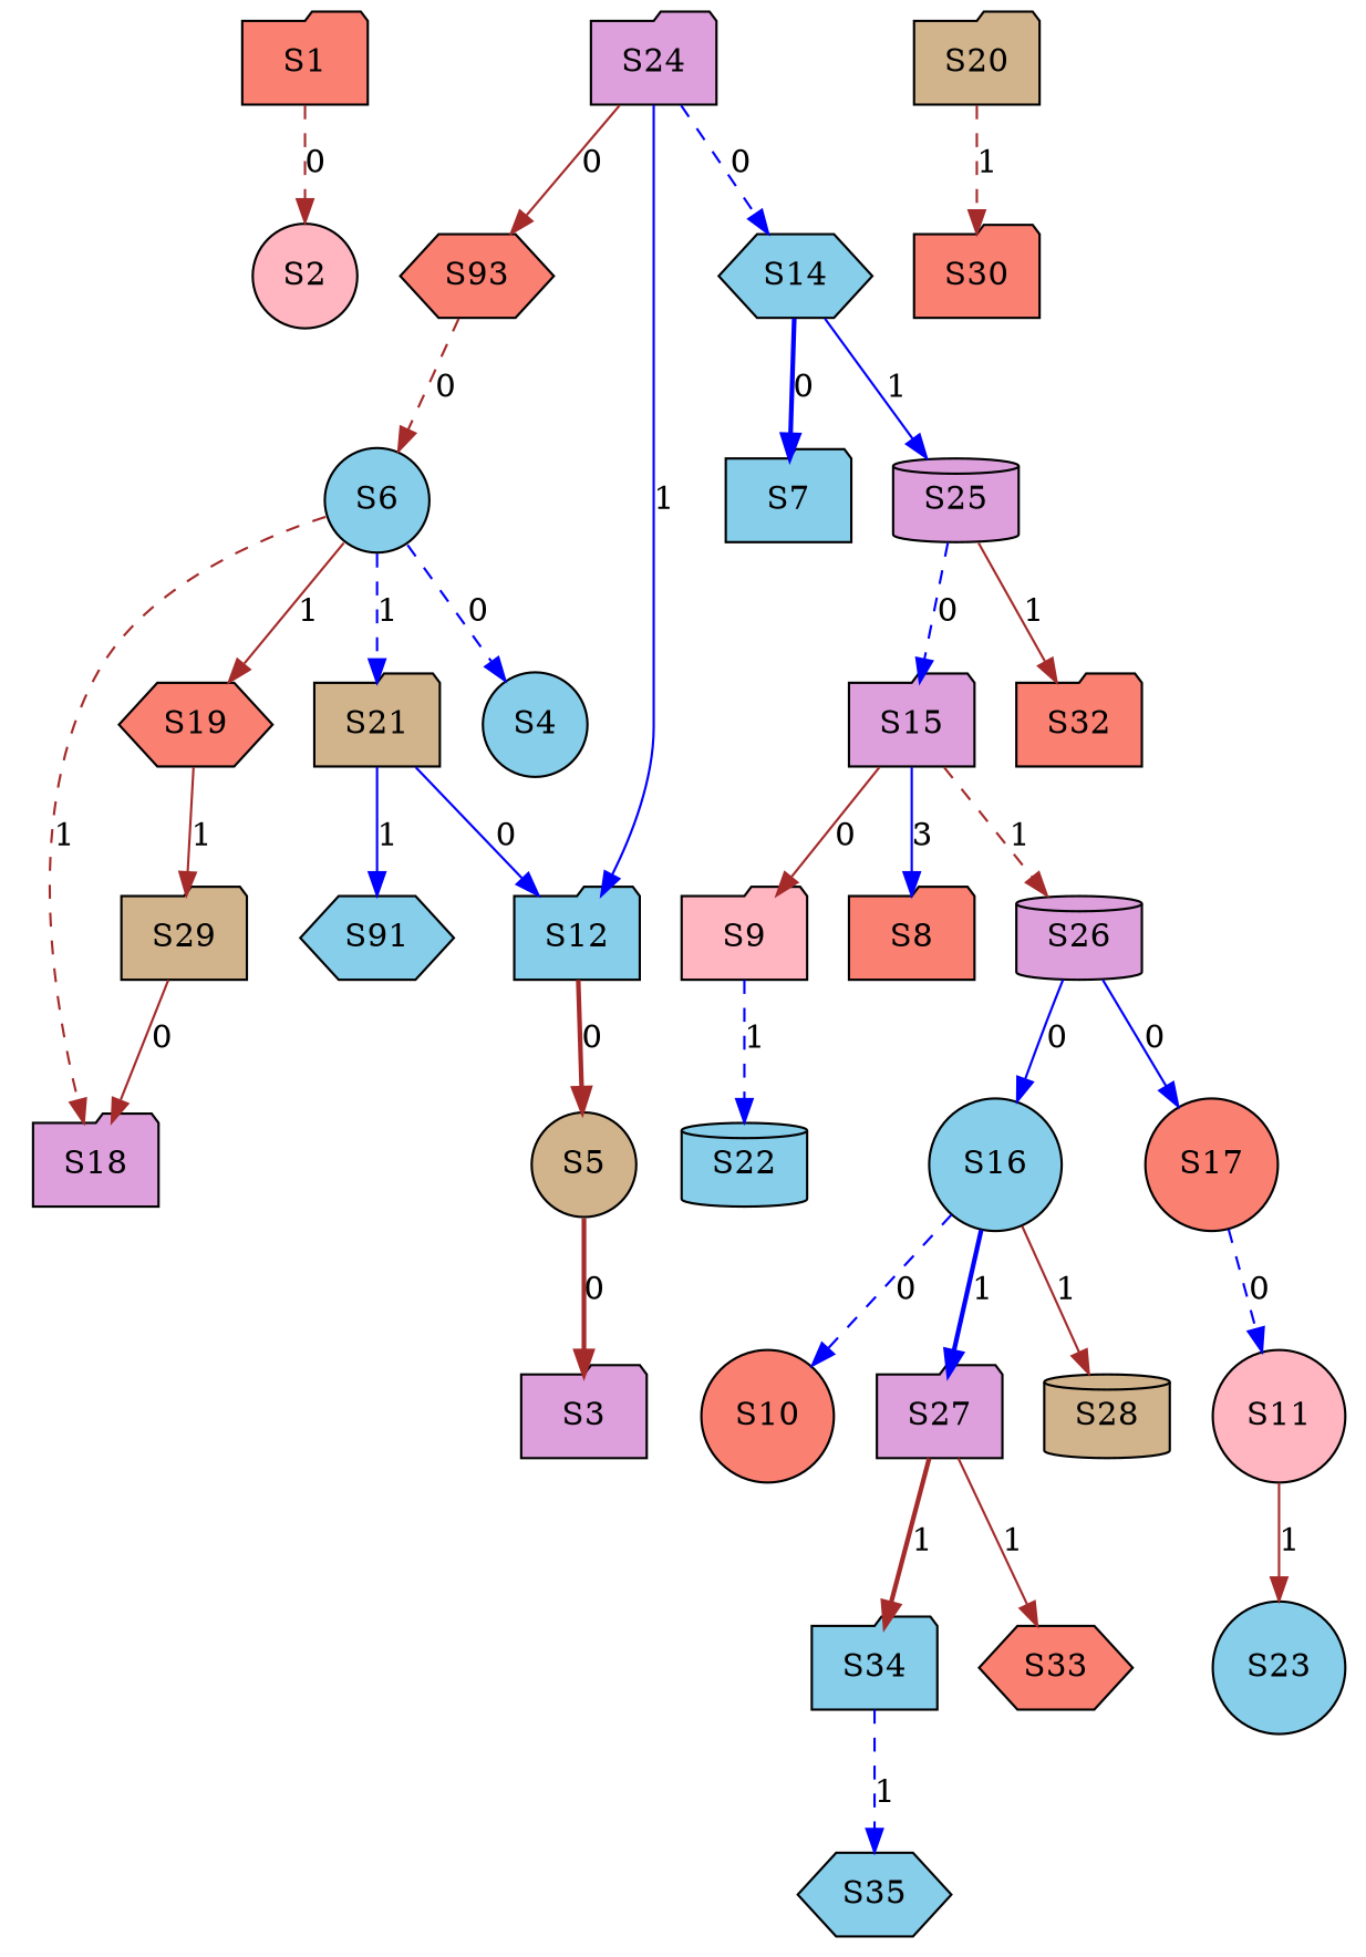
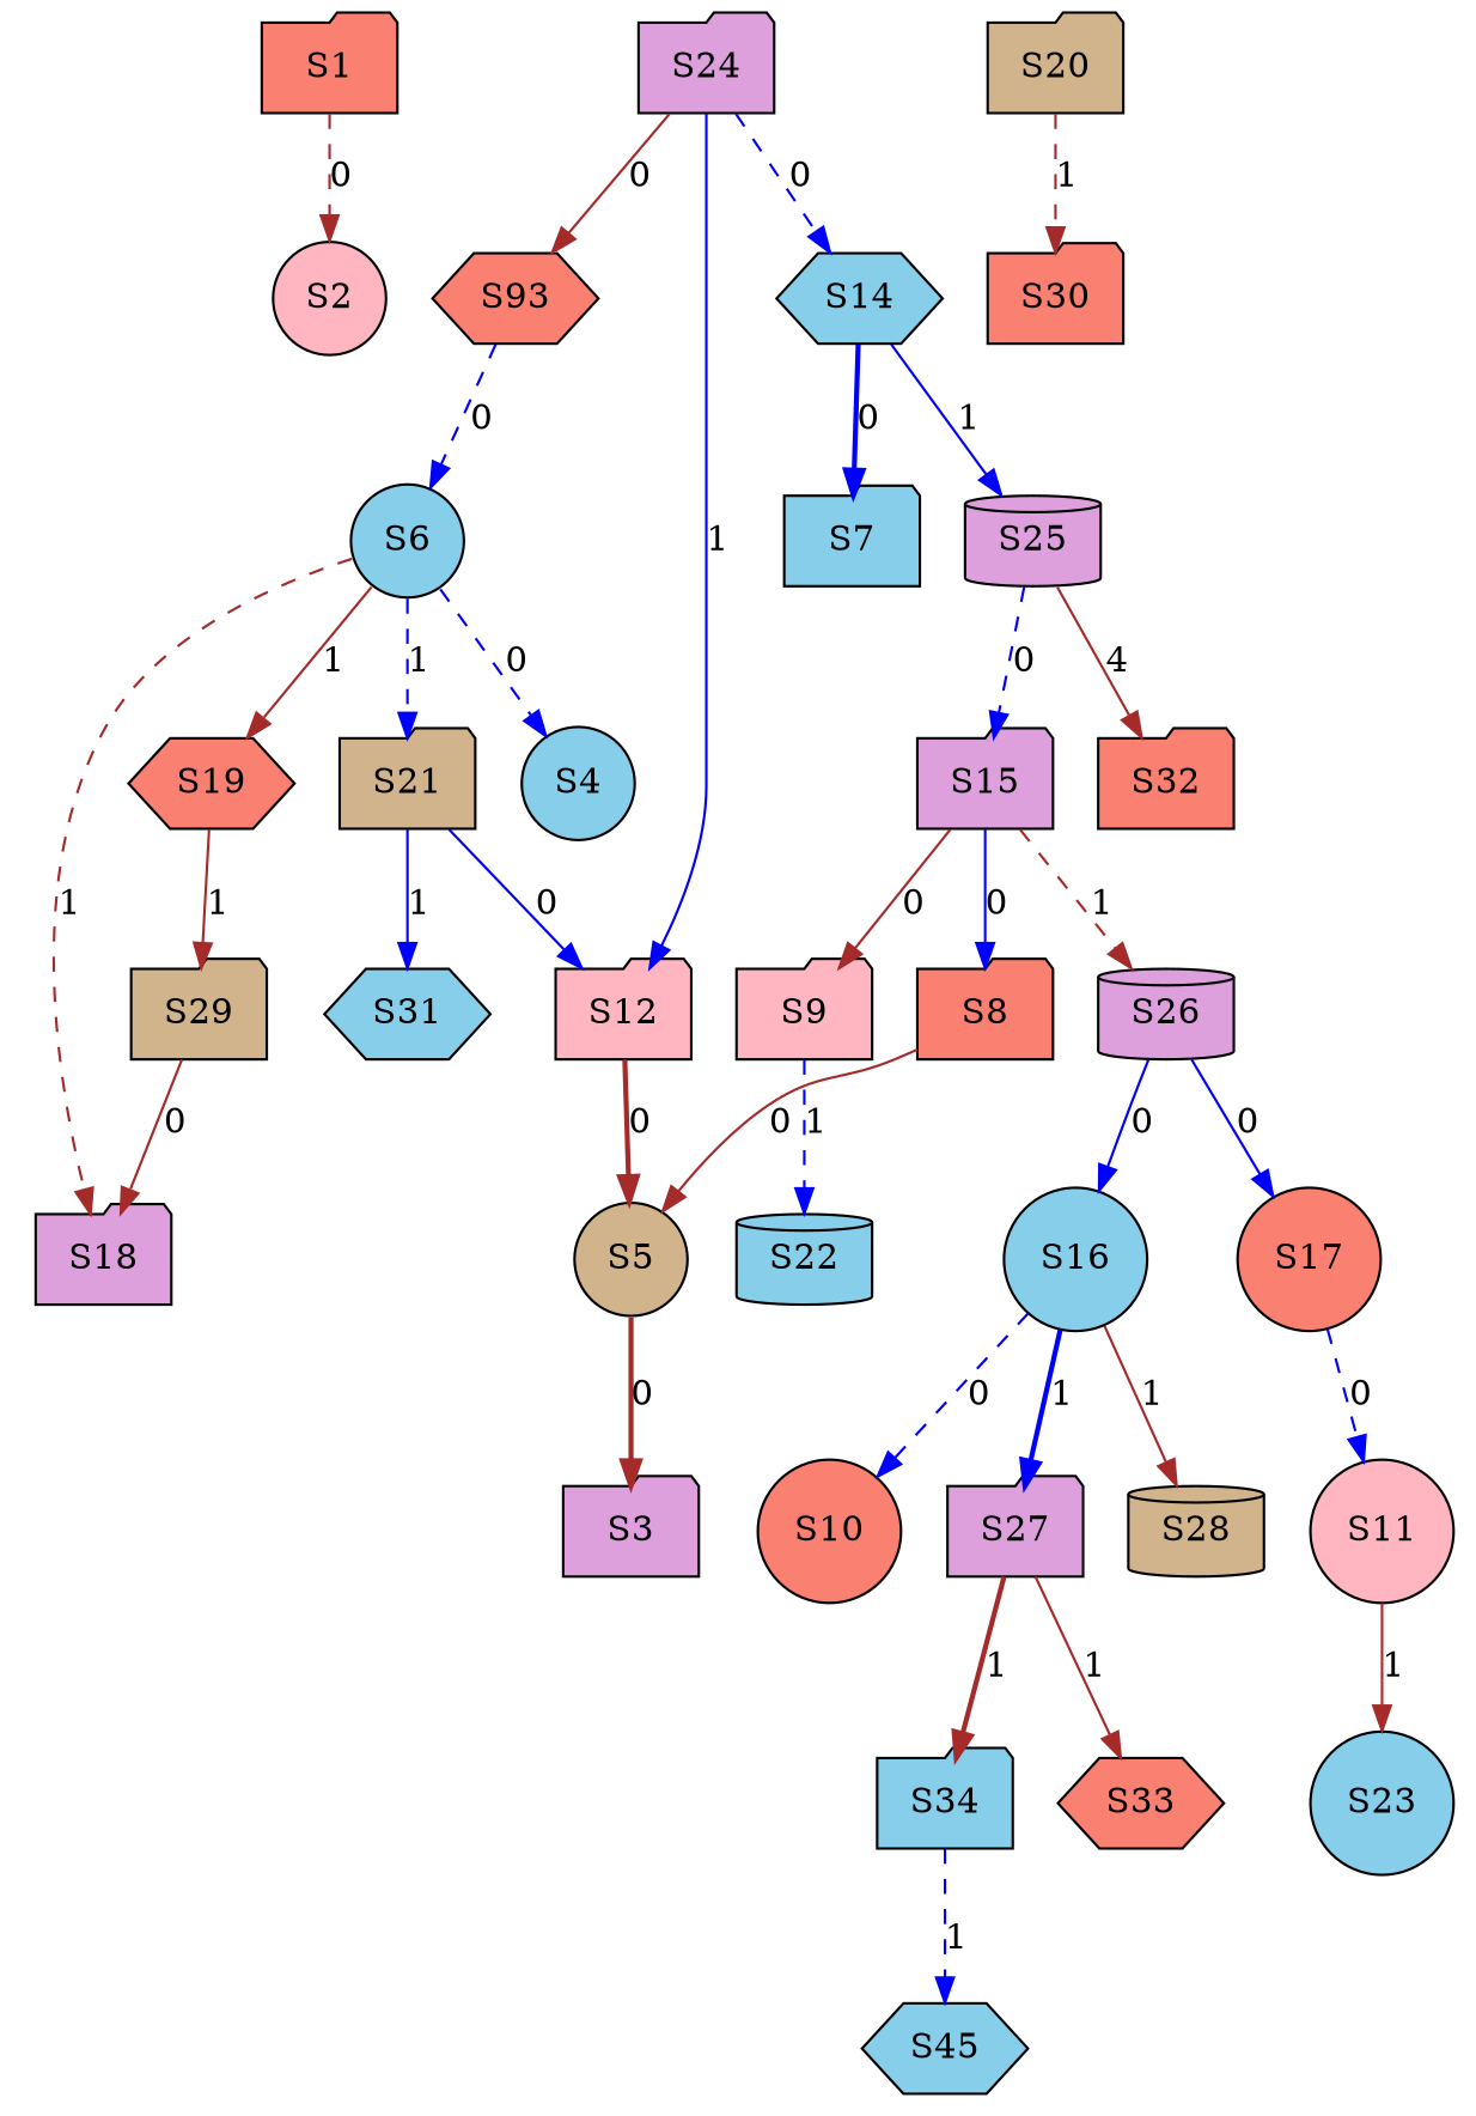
  strict digraph {
    node [fillcolor=skyblue shape=folder style=filled]
    edge [color=brown style=solid]
    S1 [fillcolor=salmon]
    S2 [fillcolor=lightpink shape=circle]
    S5 [fillcolor=tan shape=circle]
    S3 [fillcolor=plum]
    S6 [shape=circle]
    S4 [shape=circle]
    S21 [fillcolor=tan]
    S19 [fillcolor=salmon shape=hexagon]
    S18 [fillcolor=plum]
-   S12
-   S31 [shape=hexagon label=S91]
+   S12 [fillcolor=lightpink]
+   S31 [shape=hexagon]
    S29 [fillcolor=tan]
    S20 [fillcolor=tan]
    S30 [fillcolor=salmon]
    S8 [fillcolor=salmon]
    n16 [fillcolor=salmon label=S93 shape=hexagon]
    S14 [shape=hexagon]
    S7
    S25 [fillcolor=plum shape=cylinder]
    S15 [fillcolor=plum]
    S32 [fillcolor=salmon]
    S9 [fillcolor=lightpink]
    S26 [fillcolor=plum shape=cylinder]
    S22 [shape=cylinder]
    S16 [shape=circle]
    S17 [fillcolor=salmon shape=circle]
    S10 [fillcolor=salmon shape=circle]
    S27 [fillcolor=plum]
    S28 [fillcolor=tan shape=cylinder]
    S33 [fillcolor=salmon shape=hexagon]
    S34
    S11 [fillcolor=lightpink shape=circle]
    S23 [shape=circle]
    S24 [fillcolor=plum]
-   S35 [shape=hexagon]
+   S35 [shape=hexagon label=S45]
    S1 -> S2 [label=0 style=dashed]
    S5 -> S3 [label=0 style=bold]
    S6 -> S4 [color=blue label=0 style=dashed]
    S6 -> S21 [color=blue label=1 style=dashed]
    S6 -> S19 [label=1]
    S6 -> S18 [label=1 style=dashed]
    S21 -> S12 [color=blue label=0]
    S21 -> S31 [color=blue label=1]
    S19 -> S29 [label=1]
    S12 -> S5 [label=0 style=bold]
    S29 -> S18 [label=0]
    S20 -> S30 [label=1 style=dashed]
-   n16 -> S6 [label=0 style=dashed]
+   S8 -> S5 [label=0]
+   n16 -> S6 [color=blue label=0 style=dashed]
    S14 -> S7 [color=blue label=0 style=bold]
    S14 -> S25 [color=blue label=1]
    S25 -> S15 [color=blue label=0 style=dashed]
-   S25 -> S32 [label=1]
-   S15 -> S8 [color=blue label=3]
+   S25 -> S32 [label=4]
+   S15 -> S8 [color=blue label=0]
    S15 -> S9 [label=0]
    S15 -> S26 [label=1 style=dashed]
    S9 -> S22 [color=blue label=1 style=dashed]
    S26 -> S16 [color=blue label=0]
    S26 -> S17 [color=blue label=0]
    S16 -> S10 [color=blue label=0 style=dashed]
    S16 -> S27 [color=blue label=1 style=bold]
    S16 -> S28 [label=1]
    S17 -> S11 [color=blue label=0 style=dashed]
    S27 -> S33 [label=1]
    S27 -> S34 [label=1 style=bold]
    S34 -> S35 [color=blue label=1 style=dashed]
    S11 -> S23 [label=1]
    S24 -> S12 [color=blue label=1]
    S24 -> n16 [label=0]
    S24 -> S14 [color=blue label=0 style=dashed]
  }
